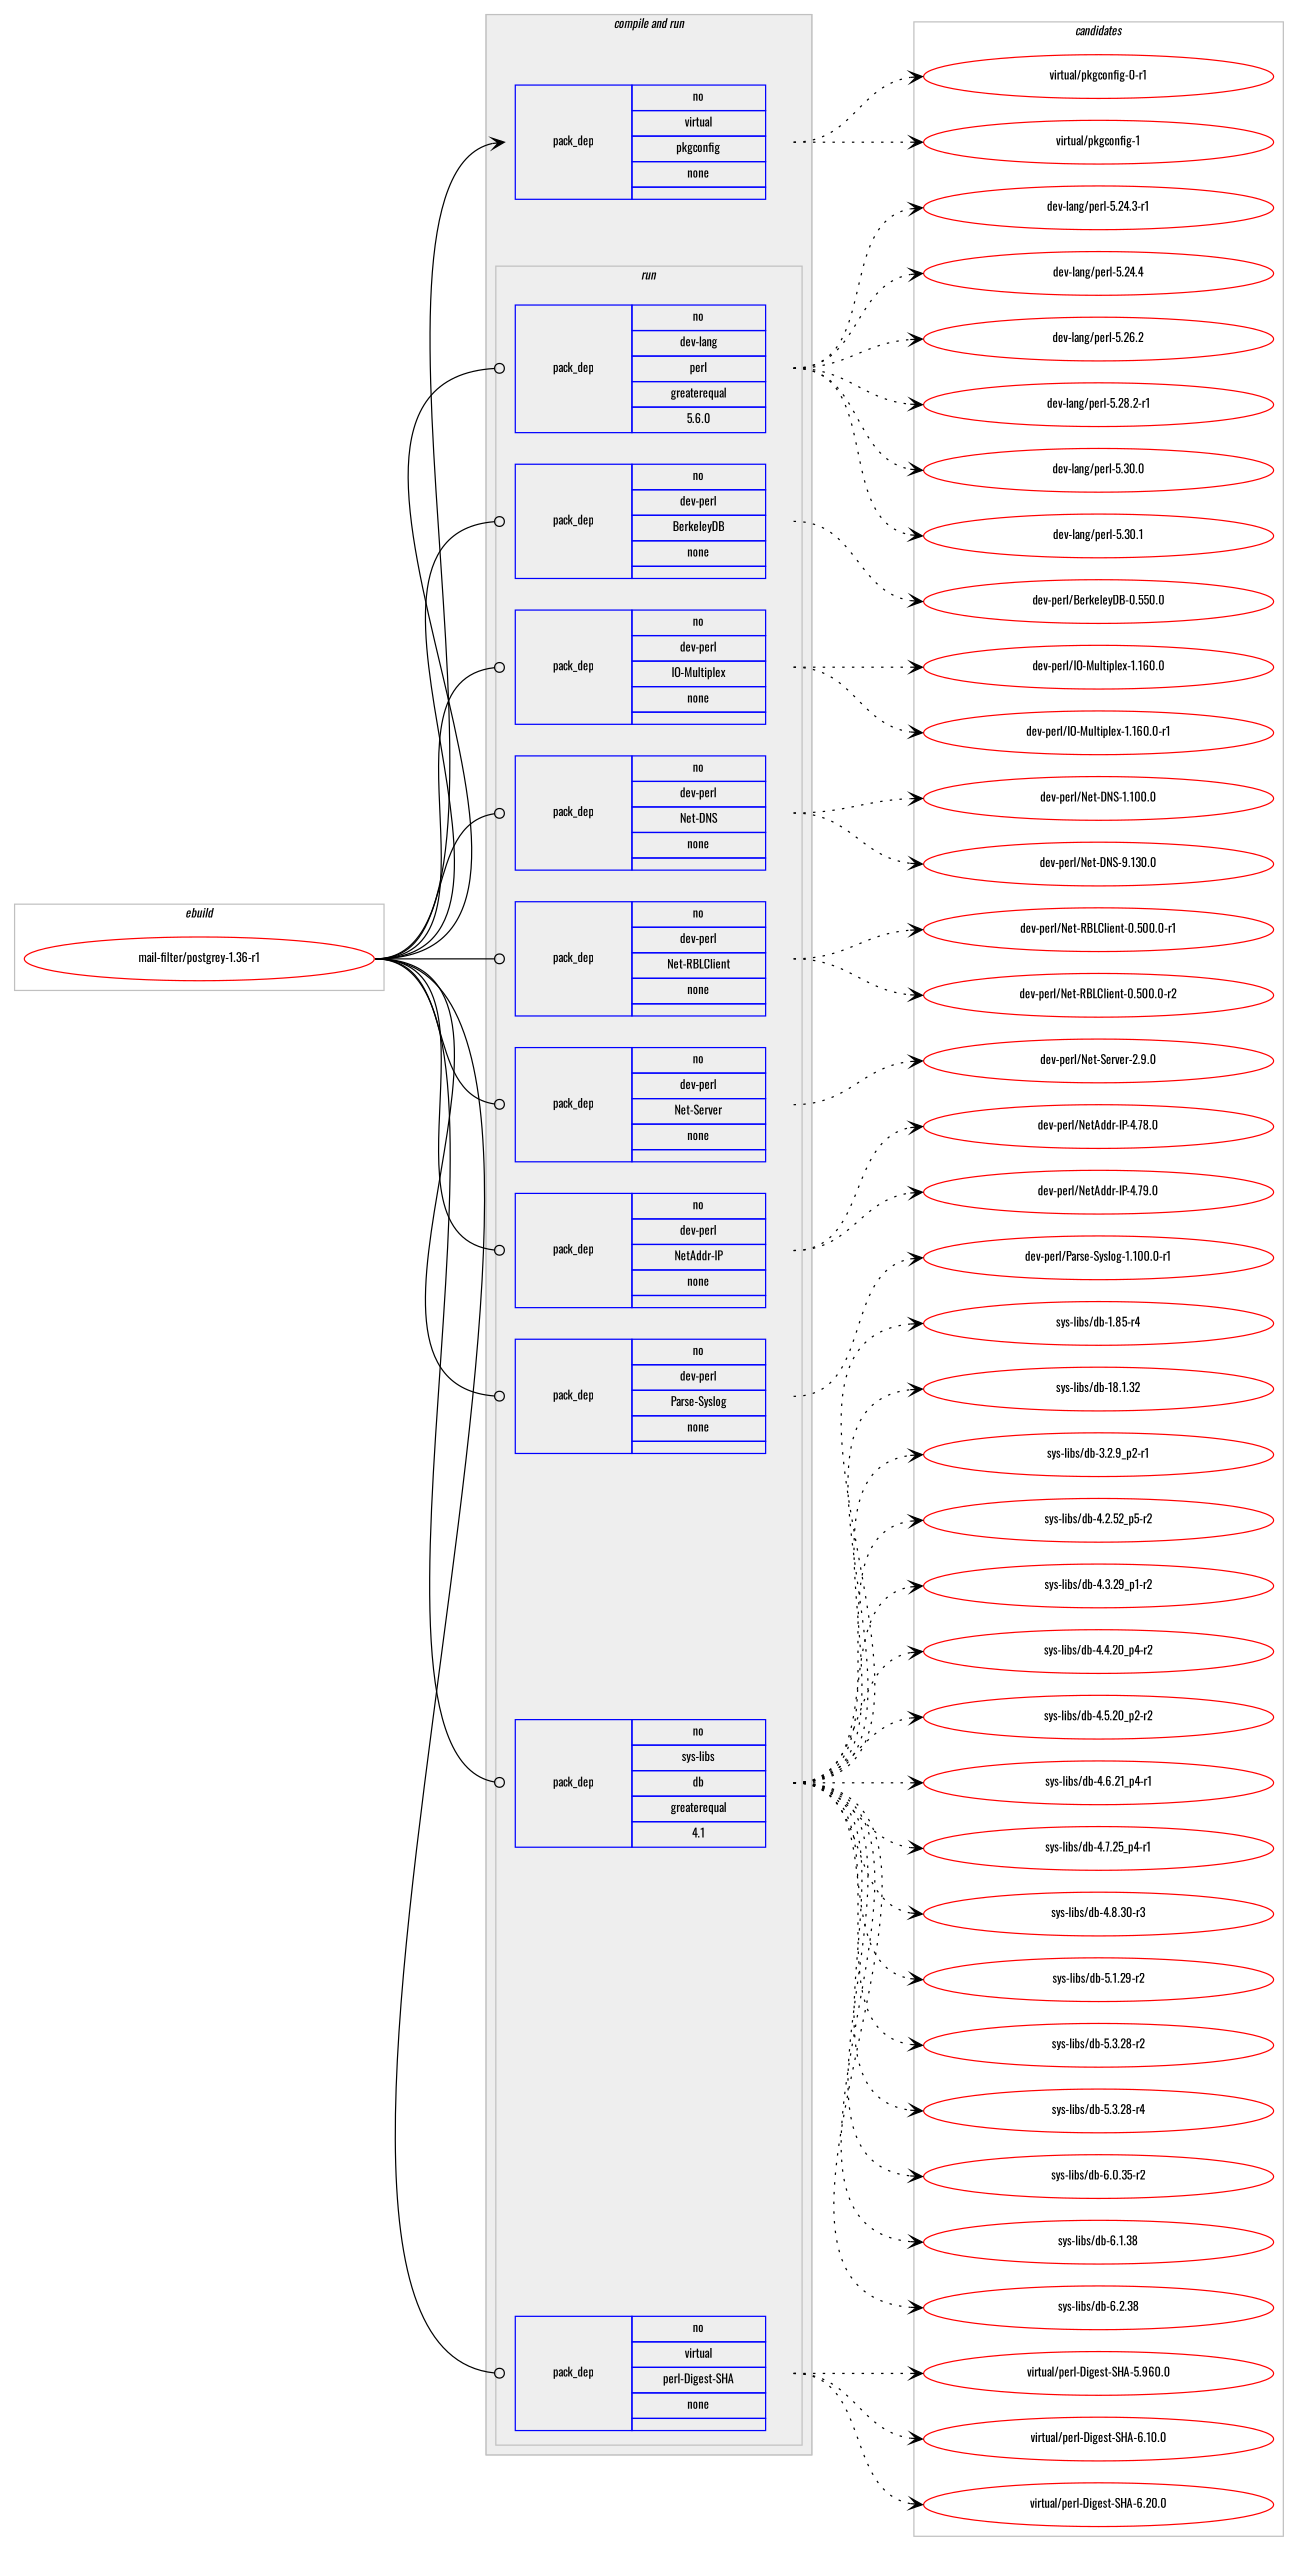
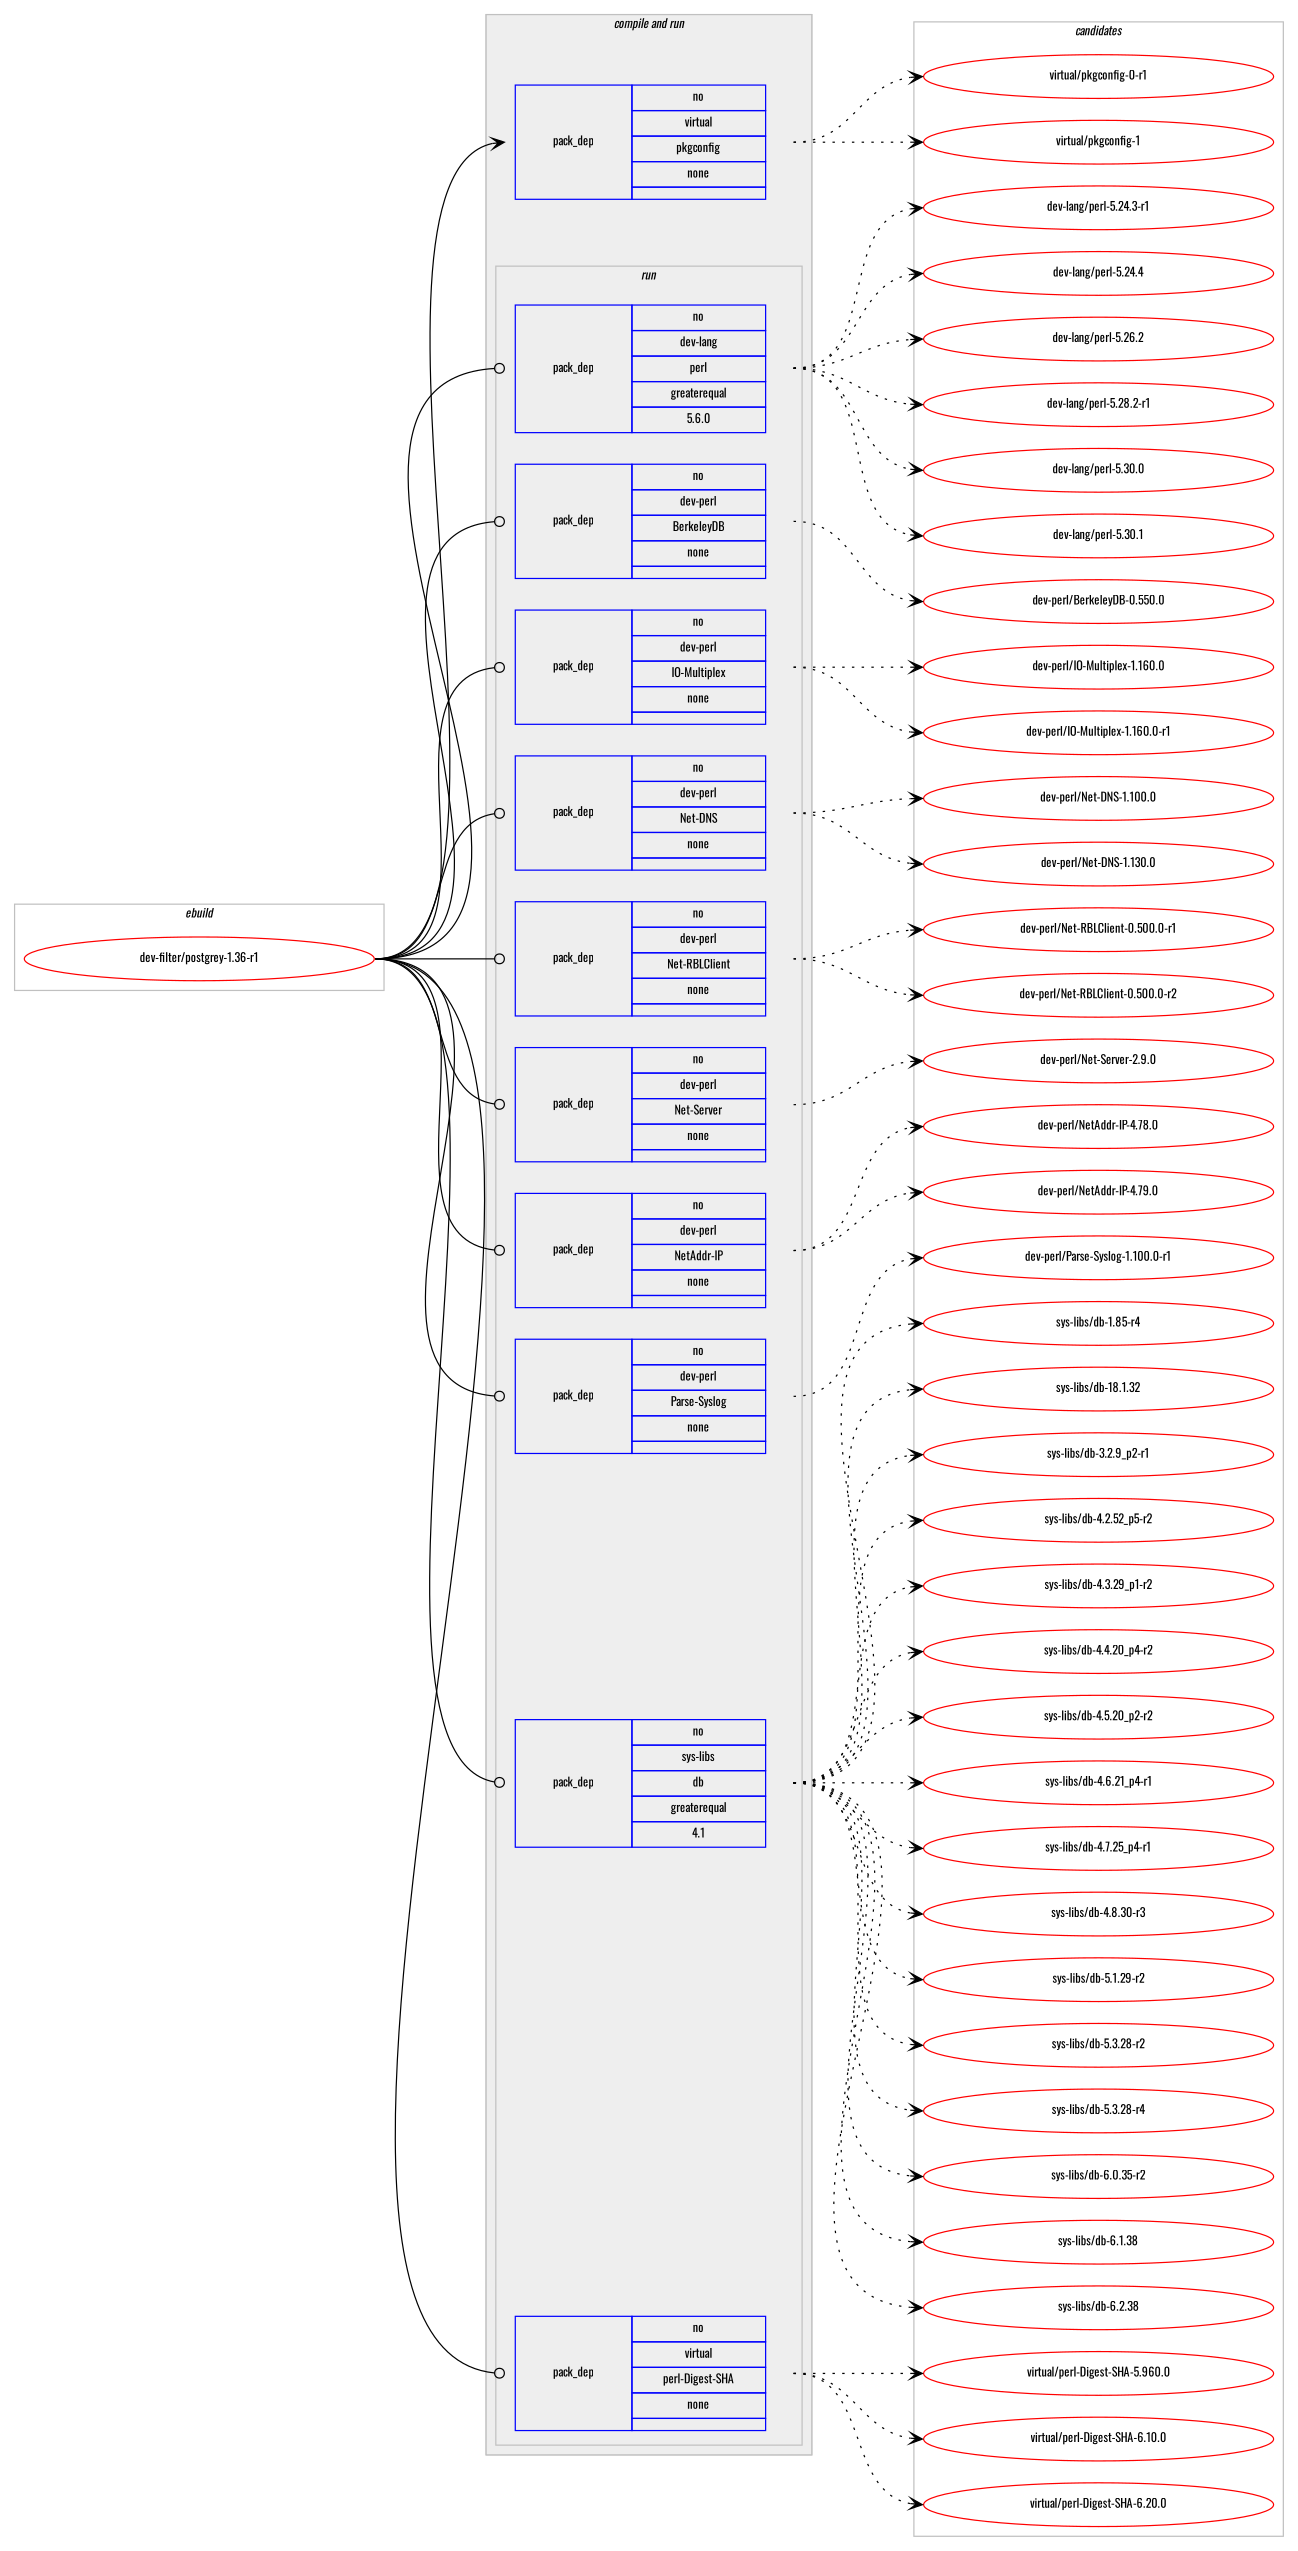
  digraph {
    compound=true
    concentrate=true
    fontname=Oswald
    fontsize=10
    newrank=true
    rankdir=LR
    ranksep=1.5
    node [color=red fontname=Oswald fontsize=10]
    edge [arrowhead=vee fontname=Oswald headport=w style=dotted tailport=e weight=100]
-   n1 [label="mail-filter/postgrey-1.36-r1" width=4]
+   n1 [label="dev-filter/postgrey-1.36-r1" width=4]
    n2 [color=blue label=<<TABLE BORDER="0" CELLBORDER="1" CELLSPACING="0" CELLPADDING="4" WIDTH="220"><TR><TD ROWSPAN="6" CELLPADDING="30">pack_dep</TD></TR><TR><TD WIDTH="110">no</TD></TR><TR><TD>virtual</TD></TR><TR><TD>pkgconfig</TD></TR><TR><TD>none</TD></TR><TR><TD></TD></TR></TABLE>> shape=none]
    n3 [color=blue label=<<TABLE BORDER="0" CELLBORDER="1" CELLSPACING="0" CELLPADDING="4" WIDTH="220"><TR><TD ROWSPAN="6" CELLPADDING="30">pack_dep</TD></TR><TR><TD WIDTH="110">no</TD></TR><TR><TD>dev-lang</TD></TR><TR><TD>perl</TD></TR><TR><TD>greaterequal</TD></TR><TR><TD>5.6.0</TD></TR></TABLE>> shape=none]
    n4 [color=blue label=<<TABLE BORDER="0" CELLBORDER="1" CELLSPACING="0" CELLPADDING="4" WIDTH="220"><TR><TD ROWSPAN="6" CELLPADDING="30">pack_dep</TD></TR><TR><TD WIDTH="110">no</TD></TR><TR><TD>dev-perl</TD></TR><TR><TD>BerkeleyDB</TD></TR><TR><TD>none</TD></TR><TR><TD></TD></TR></TABLE>> shape=none]
    n5 [color=blue label=<<TABLE BORDER="0" CELLBORDER="1" CELLSPACING="0" CELLPADDING="4" WIDTH="220"><TR><TD ROWSPAN="6" CELLPADDING="30">pack_dep</TD></TR><TR><TD WIDTH="110">no</TD></TR><TR><TD>dev-perl</TD></TR><TR><TD>IO-Multiplex</TD></TR><TR><TD>none</TD></TR><TR><TD></TD></TR></TABLE>> shape=none]
    n6 [color=blue label=<<TABLE BORDER="0" CELLBORDER="1" CELLSPACING="0" CELLPADDING="4" WIDTH="220"><TR><TD ROWSPAN="6" CELLPADDING="30">pack_dep</TD></TR><TR><TD WIDTH="110">no</TD></TR><TR><TD>dev-perl</TD></TR><TR><TD>Net-DNS</TD></TR><TR><TD>none</TD></TR><TR><TD></TD></TR></TABLE>> shape=none]
    n7 [color=blue label=<<TABLE BORDER="0" CELLBORDER="1" CELLSPACING="0" CELLPADDING="4" WIDTH="220"><TR><TD ROWSPAN="6" CELLPADDING="30">pack_dep</TD></TR><TR><TD WIDTH="110">no</TD></TR><TR><TD>dev-perl</TD></TR><TR><TD>Net-RBLClient</TD></TR><TR><TD>none</TD></TR><TR><TD></TD></TR></TABLE>> shape=none]
    n8 [color=blue label=<<TABLE BORDER="0" CELLBORDER="1" CELLSPACING="0" CELLPADDING="4" WIDTH="220"><TR><TD ROWSPAN="6" CELLPADDING="30">pack_dep</TD></TR><TR><TD WIDTH="110">no</TD></TR><TR><TD>dev-perl</TD></TR><TR><TD>Net-Server</TD></TR><TR><TD>none</TD></TR><TR><TD></TD></TR></TABLE>> shape=none]
    n9 [color=blue label=<<TABLE BORDER="0" CELLBORDER="1" CELLSPACING="0" CELLPADDING="4" WIDTH="220"><TR><TD ROWSPAN="6" CELLPADDING="30">pack_dep</TD></TR><TR><TD WIDTH="110">no</TD></TR><TR><TD>dev-perl</TD></TR><TR><TD>NetAddr-IP</TD></TR><TR><TD>none</TD></TR><TR><TD></TD></TR></TABLE>> shape=none]
    n10 [color=blue label=<<TABLE BORDER="0" CELLBORDER="1" CELLSPACING="0" CELLPADDING="4" WIDTH="220"><TR><TD ROWSPAN="6" CELLPADDING="30">pack_dep</TD></TR><TR><TD WIDTH="110">no</TD></TR><TR><TD>dev-perl</TD></TR><TR><TD>Parse-Syslog</TD></TR><TR><TD>none</TD></TR><TR><TD></TD></TR></TABLE>> shape=none]
    n11 [color=blue label=<<TABLE BORDER="0" CELLBORDER="1" CELLSPACING="0" CELLPADDING="4" WIDTH="220"><TR><TD ROWSPAN="6" CELLPADDING="30">pack_dep</TD></TR><TR><TD WIDTH="110">no</TD></TR><TR><TD>sys-libs</TD></TR><TR><TD>db</TD></TR><TR><TD>greaterequal</TD></TR><TR><TD>4.1</TD></TR></TABLE>> shape=none]
    n12 [color=blue label=<<TABLE BORDER="0" CELLBORDER="1" CELLSPACING="0" CELLPADDING="4" WIDTH="220"><TR><TD ROWSPAN="6" CELLPADDING="30">pack_dep</TD></TR><TR><TD WIDTH="110">no</TD></TR><TR><TD>virtual</TD></TR><TR><TD>perl-Digest-SHA</TD></TR><TR><TD>none</TD></TR><TR><TD></TD></TR></TABLE>> shape=none]
    n13 [label="virtual/pkgconfig-0-r1" width=4]
    n14 [label="virtual/pkgconfig-1" width=4]
    n15 [label="dev-lang/perl-5.24.3-r1" width=4]
    n16 [label="dev-lang/perl-5.24.4" width=4]
    n17 [label="dev-lang/perl-5.26.2" width=4]
    n18 [label="dev-lang/perl-5.28.2-r1" width=4]
    n19 [label="dev-lang/perl-5.30.0" width=4]
    n20 [label="dev-lang/perl-5.30.1" width=4]
    n21 [label="dev-perl/BerkeleyDB-0.550.0" width=4]
    n22 [label="dev-perl/IO-Multiplex-1.160.0" width=4]
    n23 [label="dev-perl/IO-Multiplex-1.160.0-r1" width=4]
    n24 [label="dev-perl/Net-DNS-1.100.0" width=4]
-   n25 [label="dev-perl/Net-DNS-9.130.0" width=4]
+   n25 [label="dev-perl/Net-DNS-1.130.0" width=4]
    n26 [label="dev-perl/Net-RBLClient-0.500.0-r1" width=4]
    n27 [label="dev-perl/Net-RBLClient-0.500.0-r2" width=4]
    n28 [label="dev-perl/Net-Server-2.9.0" width=4]
    n29 [label="dev-perl/NetAddr-IP-4.78.0" width=4]
    n30 [label="dev-perl/NetAddr-IP-4.79.0" width=4]
    n31 [label="dev-perl/Parse-Syslog-1.100.0-r1" width=4]
    n32 [label="sys-libs/db-1.85-r4" width=4]
    n33 [label="sys-libs/db-18.1.32" width=4]
    n34 [label="sys-libs/db-3.2.9_p2-r1" width=4]
    n35 [label="sys-libs/db-4.2.52_p5-r2" width=4]
    n36 [label="sys-libs/db-4.3.29_p1-r2" width=4]
    n37 [label="sys-libs/db-4.4.20_p4-r2" width=4]
    n38 [label="sys-libs/db-4.5.20_p2-r2" width=4]
    n39 [label="sys-libs/db-4.6.21_p4-r1" width=4]
    n40 [label="sys-libs/db-4.7.25_p4-r1" width=4]
    n41 [label="sys-libs/db-4.8.30-r3" width=4]
    n42 [label="sys-libs/db-5.1.29-r2" width=4]
    n43 [label="sys-libs/db-5.3.28-r2" width=4]
    n44 [label="sys-libs/db-5.3.28-r4" width=4]
    n45 [label="sys-libs/db-6.0.35-r2" width=4]
    n46 [label="sys-libs/db-6.1.38" width=4]
    n47 [label="sys-libs/db-6.2.38" width=4]
    n48 [label="virtual/perl-Digest-SHA-5.960.0" width=4]
    n49 [label="virtual/perl-Digest-SHA-6.10.0" width=4]
    n50 [label="virtual/perl-Digest-SHA-6.20.0" width=4]
    subgraph cluster_1 {
      color=gray
      label=<<i>ebuild</i>>
      rank=same
      n1
    }
    subgraph cluster_2 {
      color=gray
      label=<<i>dependencies</i>>
      subgraph cluster_3 {
        color=gray
        fillcolor="#eeeeee"
        label=<<i>compile</i>>
        style=filled
        subgraph sub_4 {
          color=gray
          fillcolor="#eeeeee"
          label=<<i>compile</i>>
          style=filled
          n2
        }
      }
      subgraph cluster_5 {
        color=gray
        fillcolor="#eeeeee"
        label=<<i>compile and run</i>>
        style=filled
      }
      subgraph cluster_6 {
        color=gray
        fillcolor="#eeeeee"
        label=<<i>run</i>>
        style=filled
        subgraph sub_7 {
          color=gray
          fillcolor="#eeeeee"
          label=<<i>run</i>>
          style=filled
          n3
        }
        subgraph sub_8 {
          color=gray
          fillcolor="#eeeeee"
          label=<<i>run</i>>
          style=filled
          n4
        }
        subgraph sub_9 {
          color=gray
          fillcolor="#eeeeee"
          label=<<i>run</i>>
          style=filled
          n5
        }
        subgraph sub_10 {
          color=gray
          fillcolor="#eeeeee"
          label=<<i>run</i>>
          style=filled
          n6
        }
        subgraph sub_11 {
          color=gray
          fillcolor="#eeeeee"
          label=<<i>run</i>>
          style=filled
          n7
        }
        subgraph sub_12 {
          color=gray
          fillcolor="#eeeeee"
          label=<<i>run</i>>
          style=filled
          n8
        }
        subgraph sub_13 {
          color=gray
          fillcolor="#eeeeee"
          label=<<i>run</i>>
          style=filled
          n9
        }
        subgraph sub_14 {
          color=gray
          fillcolor="#eeeeee"
          label=<<i>run</i>>
          style=filled
          n10
        }
        subgraph sub_15 {
          color=gray
          fillcolor="#eeeeee"
          label=<<i>run</i>>
          style=filled
          n11
        }
        subgraph sub_16 {
          color=gray
          fillcolor="#eeeeee"
          label=<<i>run</i>>
          style=filled
          n12
        }
      }
    }
    subgraph cluster_17 {
      color=gray
      label=<<i>candidates</i>>
      rank=same
      subgraph sub_18 {
        color=black
        label=<<i>candidates</i>>
        nodesep=1
        rank=same
        n13
        n14
      }
      subgraph sub_19 {
        color=black
        label=<<i>candidates</i>>
        nodesep=1
        rank=same
        n15
        n16
        n17
        n18
        n19
        n20
      }
      subgraph sub_20 {
        color=black
        label=<<i>candidates</i>>
        nodesep=1
        rank=same
        n21
      }
      subgraph sub_21 {
        color=black
        label=<<i>candidates</i>>
        nodesep=1
        rank=same
        n22
        n23
      }
      subgraph sub_22 {
        color=black
        label=<<i>candidates</i>>
        nodesep=1
        rank=same
        n24
        n25
      }
      subgraph sub_23 {
        color=black
        label=<<i>candidates</i>>
        nodesep=1
        rank=same
        n26
        n27
      }
      subgraph sub_24 {
        color=black
        label=<<i>candidates</i>>
        nodesep=1
        rank=same
        n28
      }
      subgraph sub_25 {
        color=black
        label=<<i>candidates</i>>
        nodesep=1
        rank=same
        n29
        n30
      }
      subgraph sub_26 {
        color=black
        label=<<i>candidates</i>>
        nodesep=1
        rank=same
        n31
      }
      subgraph sub_27 {
        color=black
        label=<<i>candidates</i>>
        nodesep=1
        rank=same
        n32
        n33
        n34
        n35
        n36
        n37
        n38
        n39
        n40
        n41
        n42
        n43
        n44
        n45
        n46
        n47
      }
      subgraph sub_28 {
        color=black
        label=<<i>candidates</i>>
        nodesep=1
        rank=same
        n48
        n49
        n50
      }
    }
    n1 -> n2 [style=solid weight=20]
    n1 -> n3 [arrowhead=odot style=solid weight=20]
    n1 -> n4 [arrowhead=odot style=solid weight=20]
    n1 -> n5 [arrowhead=odot style=solid weight=20]
    n1 -> n6 [arrowhead=odot style=solid weight=20]
    n1 -> n7 [arrowhead=odot style=solid weight=20]
    n1 -> n8 [arrowhead=odot style=solid weight=20]
    n1 -> n9 [arrowhead=odot style=solid weight=20]
    n1 -> n10 [arrowhead=odot style=solid weight=20]
    n1 -> n11 [arrowhead=odot style=solid weight=20]
    n1 -> n12 [arrowhead=odot style=solid weight=20]
    n2 -> n13
    n2 -> n14
    n3 -> n15
    n3 -> n16
    n3 -> n17
    n3 -> n18
    n3 -> n19
    n3 -> n20
    n4 -> n21
    n5 -> n22
    n5 -> n23
    n6 -> n24
    n6 -> n25
    n7 -> n26
    n7 -> n27
    n8 -> n28
    n9 -> n29
    n9 -> n30
    n10 -> n31
    n11 -> n32
    n11 -> n33
    n11 -> n34
    n11 -> n35
    n11 -> n36
    n11 -> n37
    n11 -> n38
    n11 -> n39
    n11 -> n40
    n11 -> n41
    n11 -> n42
    n11 -> n43
    n11 -> n44
    n11 -> n45
    n11 -> n46
    n11 -> n47
    n12 -> n48
    n12 -> n49
    n12 -> n50
  }
